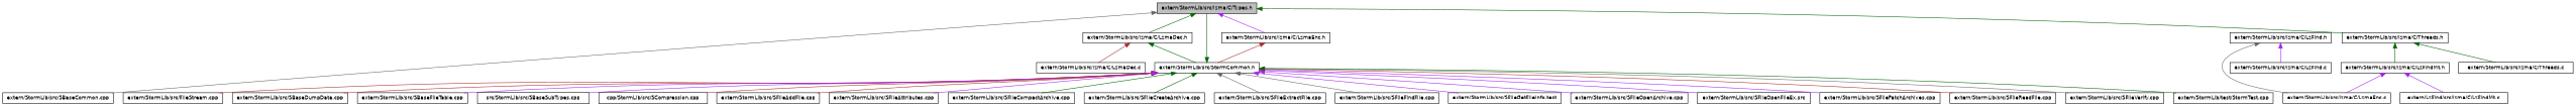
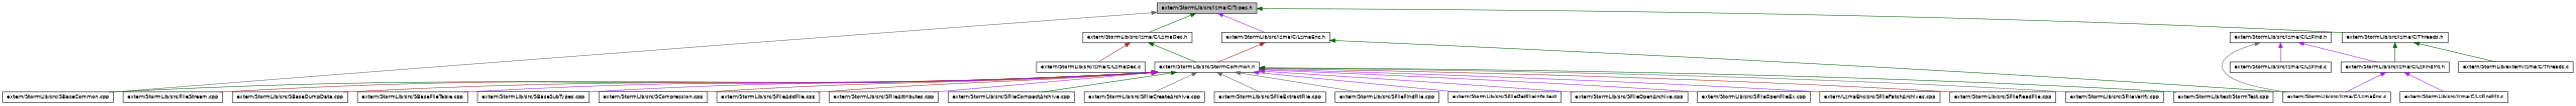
  digraph {
    node [color=black fillcolor=white fontname=Helvetica fontsize=10 shape=record style=filled]
    edge [color=purple dir=back fontname=Helvetica fontsize=10 labelfontname=Helvetica labelfontsize=10 style=solid]
    n1 [fillcolor=grey75 fontcolor=black height=0.2 label="extern/StormLib/src/lzma/C/Types.h" width=0.4]
    n2 [height=0.2 label="extern/StormLib/src/lzma/C/LzmaEnc.h" width=0.4]
    n3 [height=0.2 label="extern/StormLib/src/lzma/C/LzmaDec.h" width=0.4]
    n4 [height=0.2 label="extern/StormLib/src/lzma/C/Threads.h" width=0.4]
    n5 [height=0.2 label="extern/StormLib/src/SBaseCommon.cpp" width=0.4]
    n6 [height=0.2 label="extern/StormLib/src/StormCommon.h" width=0.4]
    n7 [height=0.2 label="extern/StormLib/src/lzma/C/LzmaEnc.c" width=0.4]
    n8 [height=0.2 label="extern/StormLib/src/lzma/C/LzmaDec.c" width=0.4]
    n9 [height=0.2 label="extern/StormLib/src/lzma/C/LzFind.h" width=0.4]
    n10 [height=0.2 label="extern/StormLib/src/lzma/C/LzFind.c" width=0.4]
    n11 [height=0.2 label="extern/StormLib/src/lzma/C/LzFindMt.h" width=0.4]
-   n12 [height=0.2 label="extern/StormLib/src/lzma/C/Threads.c" width=0.4]
+   n12 [height=0.2 label="extern/StormLib/extern/lzma/C/Threads.c" width=0.4]
    n13 [height=0.2 label="extern/StormLib/src/FileStream.cpp" width=0.4]
    n14 [height=0.2 label="extern/StormLib/src/SBaseDumpData.cpp" width=0.4]
    n15 [height=0.2 label="extern/StormLib/src/SBaseFileTable.cpp" width=0.4]
-   n16 [height=0.2 label="src/StormLib/src/SBaseSubTypes.cpp" width=0.4]
-   n17 [height=0.2 label="cpp/StormLib/src/SCompression.cpp" width=0.4]
+   n16 [height=0.2 label="extern/StormLib/src/SBaseSubTypes.cpp" width=0.4]
+   n17 [height=0.2 label="extern/StormLib/src/SCompression.cpp" width=0.4]
    n18 [height=0.2 label="extern/StormLib/src/SFileAddFile.cpp" width=0.4]
    n19 [height=0.2 label="extern/StormLib/src/SFileAttributes.cpp" width=0.4]
    n20 [height=0.2 label="extern/StormLib/src/SFileCompactArchive.cpp" width=0.4]
    n21 [height=0.2 label="extern/StormLib/src/SFileCreateArchive.cpp" width=0.4]
    n22 [height=0.2 label="extern/StormLib/src/SFileExtractFile.cpp" width=0.4]
    n23 [height=0.2 label="extern/StormLib/src/SFileFindFile.cpp" width=0.4]
    n24 [height=0.2 label="extern/StormLib/src/SFileGetFileInfo.test" width=0.4]
    n25 [height=0.2 label="extern/StormLib/src/SFileOpenArchive.cpp" width=0.4]
-   n26 [height=0.2 label="extern/StormLib/src/SFileOpenFileEx.src" width=0.4]
-   n27 [height=0.2 label="extern/StormLib/src/SFilePatchArchives.cpp" width=0.4]
+   n26 [height=0.2 label="extern/StormLib/src/SFileOpenFileEx.cpp" width=0.4]
+   n27 [height=0.2 label="extern/LzmaEnc/src/SFilePatchArchives.cpp" width=0.4]
    n28 [height=0.2 label="extern/StormLib/src/SFileReadFile.cpp" width=0.4]
    n29 [height=0.2 label="extern/StormLib/src/SFileVerify.cpp" width=0.4]
    n30 [height=0.2 label="extern/StormLib/test/StormTest.cpp" width=0.4]
-   n31 [height=0.2 label="extern/LzFind/src/lzma/C/LzFindMt.c" width=0.4]
+   n31 [height=0.2 label="extern/StormLib/src/lzma/C/LzFindMt.c" width=0.4]
    n1 -> n2
    n1 -> n3 [color=darkgreen]
    n1 -> n4 [color=darkgreen]
    n1 -> n5 [color=gray40]
    n2 -> n6 [color=brown]
+   n2 -> n7 [color=darkgreen]
    n3 -> n6 [color=darkgreen]
    n3 -> n8 [color=brown]
    n4 -> n11 [color=darkgreen]
    n4 -> n12 [color=darkgreen]
-   n6 -> n1 [color=darkgreen]
+   n6 -> n5 [color=darkgreen]
    n6 -> n13 [color=brown]
    n6 -> n14 [color=brown]
    n6 -> n15
    n6 -> n16
    n6 -> n17 [color=brown]
    n6 -> n18 [color=brown]
    n6 -> n19
    n6 -> n20 [color=darkgreen]
-   n6 -> n21 [color=darkgreen]
+   n6 -> n21 [color=gray40]
    n6 -> n22 [color=gray40]
    n6 -> n23 [color=gray40]
    n6 -> n24
    n6 -> n25
    n6 -> n26
    n6 -> n27
    n6 -> n28 [color=brown]
    n6 -> n29 [color=gray40]
    n6 -> n30 [color=darkgreen]
    n9 -> n7 [color=gray40]
    n9 -> n10
+   n9 -> n11
    n11 -> n7
    n11 -> n31
  }
